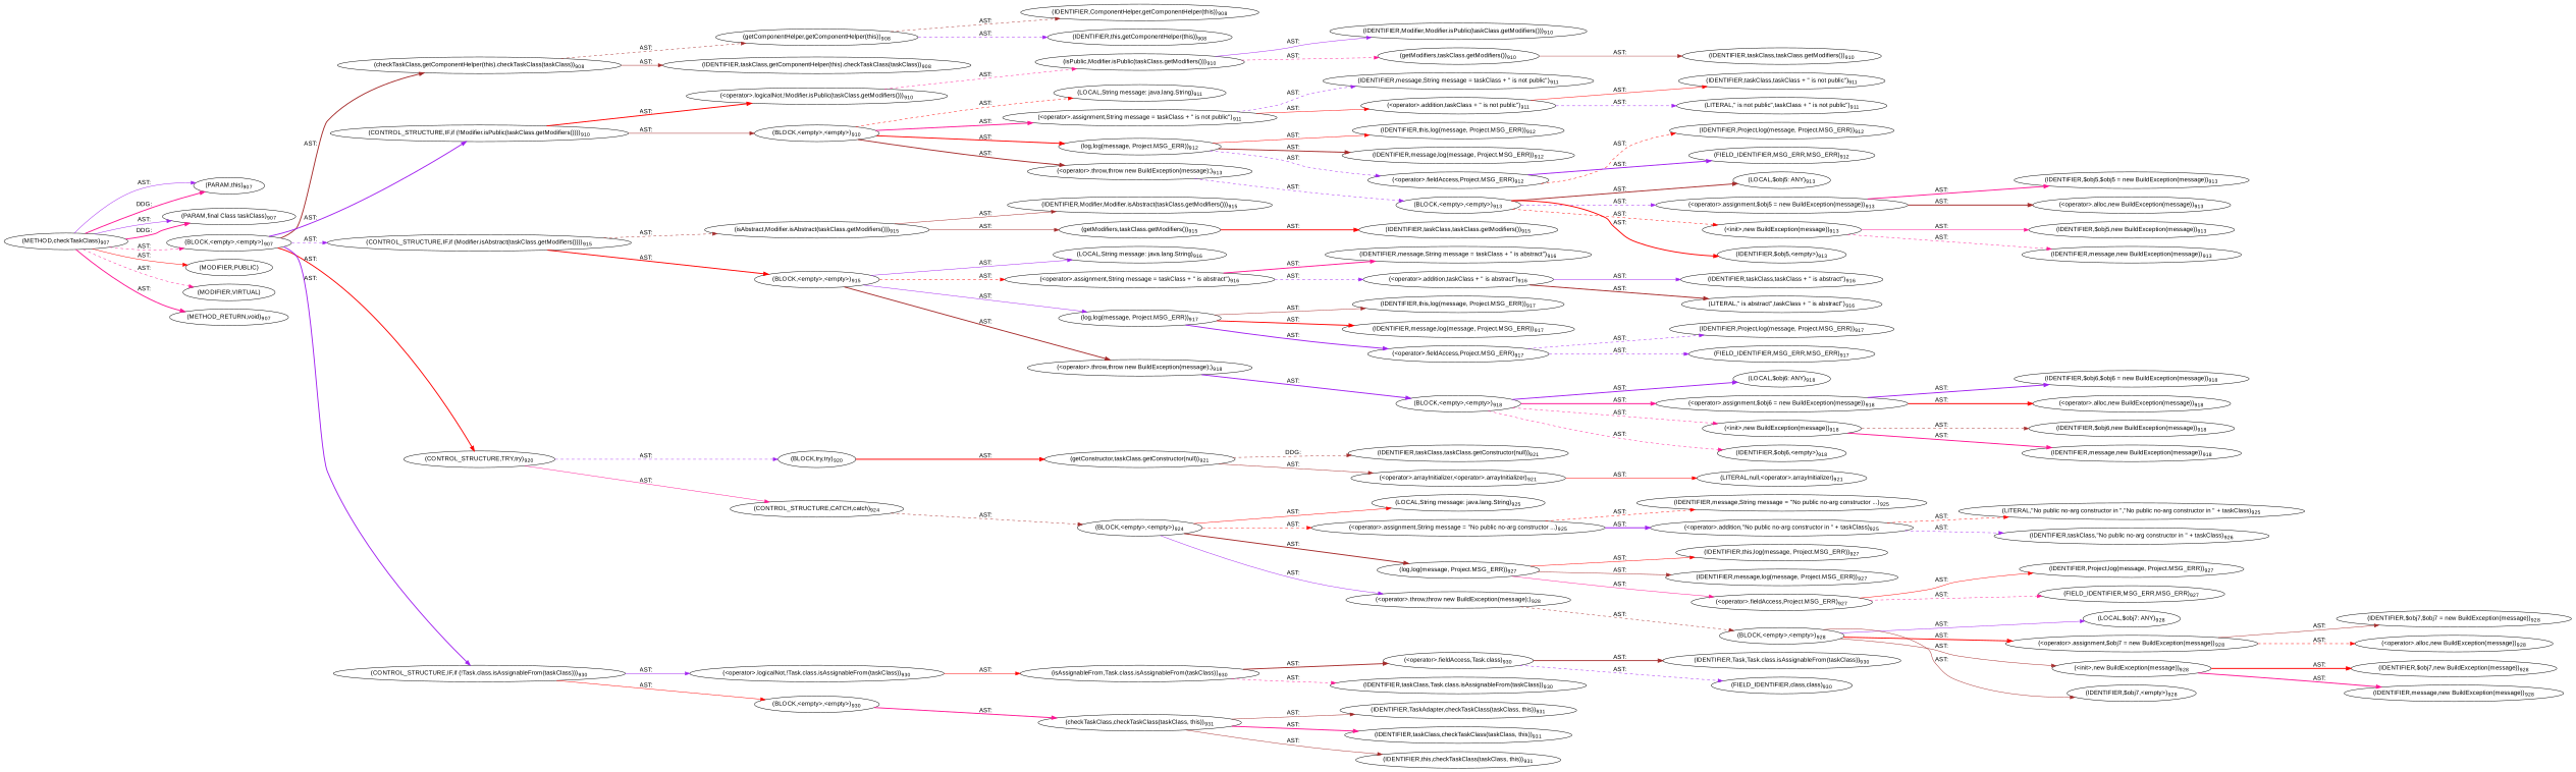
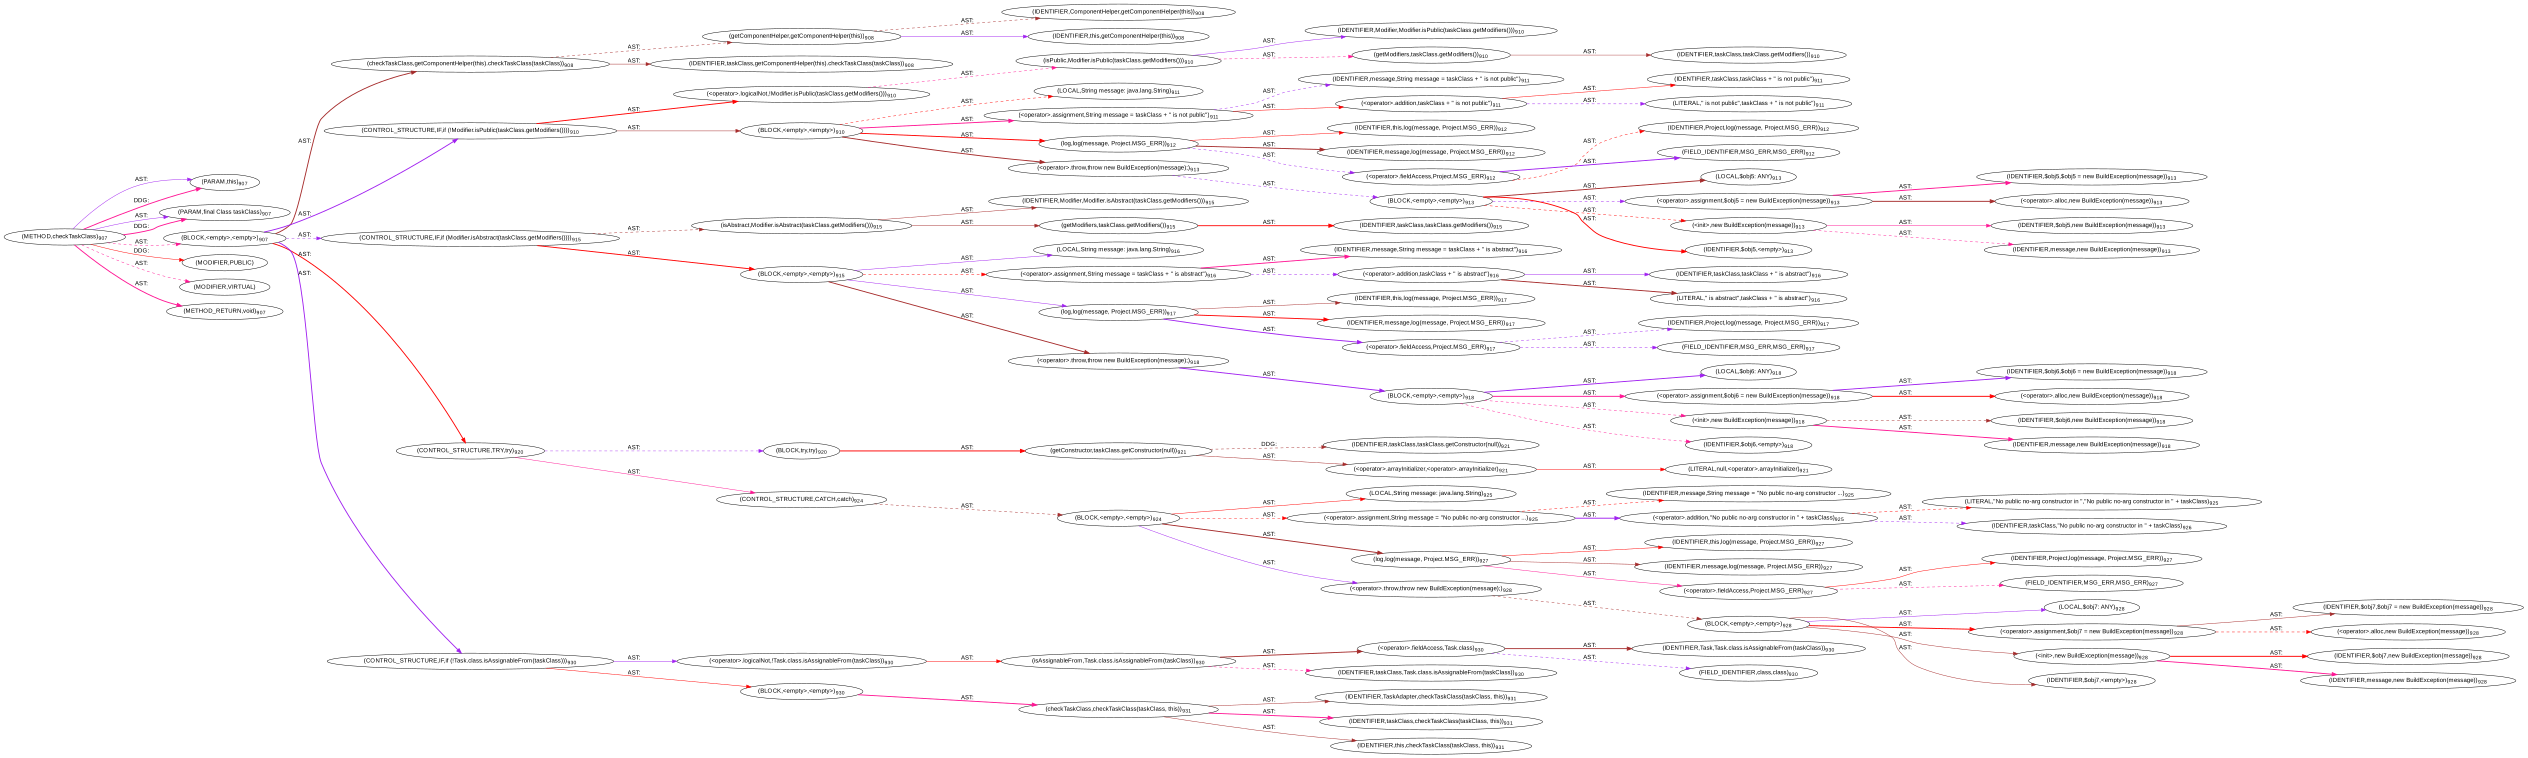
  digraph {
    fontname="Liberation Sans"
    rankdir=LR
    node [fontname="Liberation Sans"]
    edge [color=purple fontname="Liberation Sans" style=bold]
    n1 [label=<(METHOD,checkTaskClass)<SUB>907</SUB>>]
    n2 [label=<(PARAM,this)<SUB>907</SUB>>]
    n3 [label=<(PARAM,final Class taskClass)<SUB>907</SUB>>]
    n4 [label=<(BLOCK,&lt;empty&gt;,&lt;empty&gt;)<SUB>907</SUB>>]
    n5 [label=<(MODIFIER,PUBLIC)>]
    n6 [label=<(MODIFIER,VIRTUAL)>]
    n7 [label=<(METHOD_RETURN,void)<SUB>907</SUB>>]
    n8 [label=<(checkTaskClass,getComponentHelper(this).checkTaskClass(taskClass))<SUB>908</SUB>>]
    n9 [label=<(CONTROL_STRUCTURE,IF,if (!Modifier.isPublic(taskClass.getModifiers())))<SUB>910</SUB>>]
    n10 [label=<(CONTROL_STRUCTURE,IF,if (Modifier.isAbstract(taskClass.getModifiers())))<SUB>915</SUB>>]
    n11 [label=<(CONTROL_STRUCTURE,TRY,try)<SUB>920</SUB>>]
    n12 [label=<(CONTROL_STRUCTURE,IF,if (!Task.class.isAssignableFrom(taskClass)))<SUB>930</SUB>>]
    n13 [label=<(getComponentHelper,getComponentHelper(this))<SUB>908</SUB>>]
    n14 [label=<(IDENTIFIER,taskClass,getComponentHelper(this).checkTaskClass(taskClass))<SUB>908</SUB>>]
    n15 [label=<(&lt;operator&gt;.logicalNot,!Modifier.isPublic(taskClass.getModifiers()))<SUB>910</SUB>>]
    n16 [label=<(BLOCK,&lt;empty&gt;,&lt;empty&gt;)<SUB>910</SUB>>]
    n17 [label=<(isAbstract,Modifier.isAbstract(taskClass.getModifiers()))<SUB>915</SUB>>]
    n18 [label=<(BLOCK,&lt;empty&gt;,&lt;empty&gt;)<SUB>915</SUB>>]
    n19 [label=<(BLOCK,try,try)<SUB>920</SUB>>]
    n20 [label=<(CONTROL_STRUCTURE,CATCH,catch)<SUB>924</SUB>>]
    n21 [label=<(&lt;operator&gt;.logicalNot,!Task.class.isAssignableFrom(taskClass))<SUB>930</SUB>>]
    n22 [label=<(BLOCK,&lt;empty&gt;,&lt;empty&gt;)<SUB>930</SUB>>]
    n23 [label=<(IDENTIFIER,ComponentHelper,getComponentHelper(this))<SUB>908</SUB>>]
    n24 [label=<(IDENTIFIER,this,getComponentHelper(this))<SUB>908</SUB>>]
    n25 [label=<(isPublic,Modifier.isPublic(taskClass.getModifiers()))<SUB>910</SUB>>]
    n26 [label=<(LOCAL,String message: java.lang.String)<SUB>911</SUB>>]
    n27 [label=<(&lt;operator&gt;.assignment,String message = taskClass + &quot; is not public&quot;)<SUB>911</SUB>>]
    n28 [label=<(log,log(message, Project.MSG_ERR))<SUB>912</SUB>>]
    n29 [label=<(&lt;operator&gt;.throw,throw new BuildException(message);)<SUB>913</SUB>>]
    n30 [label=<(IDENTIFIER,Modifier,Modifier.isPublic(taskClass.getModifiers()))<SUB>910</SUB>>]
    n31 [label=<(getModifiers,taskClass.getModifiers())<SUB>910</SUB>>]
    n32 [label=<(IDENTIFIER,taskClass,taskClass.getModifiers())<SUB>910</SUB>>]
    n33 [label=<(IDENTIFIER,message,String message = taskClass + &quot; is not public&quot;)<SUB>911</SUB>>]
    n34 [label=<(&lt;operator&gt;.addition,taskClass + &quot; is not public&quot;)<SUB>911</SUB>>]
    n35 [label=<(IDENTIFIER,this,log(message, Project.MSG_ERR))<SUB>912</SUB>>]
    n36 [label=<(IDENTIFIER,message,log(message, Project.MSG_ERR))<SUB>912</SUB>>]
    n37 [label=<(&lt;operator&gt;.fieldAccess,Project.MSG_ERR)<SUB>912</SUB>>]
    n38 [label=<(BLOCK,&lt;empty&gt;,&lt;empty&gt;)<SUB>913</SUB>>]
    n39 [label=<(IDENTIFIER,taskClass,taskClass + &quot; is not public&quot;)<SUB>911</SUB>>]
    n40 [label=<(LITERAL,&quot; is not public&quot;,taskClass + &quot; is not public&quot;)<SUB>911</SUB>>]
    n41 [label=<(IDENTIFIER,Project,log(message, Project.MSG_ERR))<SUB>912</SUB>>]
    n42 [label=<(FIELD_IDENTIFIER,MSG_ERR,MSG_ERR)<SUB>912</SUB>>]
    n43 [label=<(LOCAL,$obj5: ANY)<SUB>913</SUB>>]
    n44 [label=<(&lt;operator&gt;.assignment,$obj5 = new BuildException(message))<SUB>913</SUB>>]
    n45 [label=<(&lt;init&gt;,new BuildException(message))<SUB>913</SUB>>]
    n46 [label=<(IDENTIFIER,$obj5,&lt;empty&gt;)<SUB>913</SUB>>]
    n47 [label=<(IDENTIFIER,$obj5,$obj5 = new BuildException(message))<SUB>913</SUB>>]
    n48 [label=<(&lt;operator&gt;.alloc,new BuildException(message))<SUB>913</SUB>>]
    n49 [label=<(IDENTIFIER,$obj5,new BuildException(message))<SUB>913</SUB>>]
    n50 [label=<(IDENTIFIER,message,new BuildException(message))<SUB>913</SUB>>]
    n51 [label=<(IDENTIFIER,Modifier,Modifier.isAbstract(taskClass.getModifiers()))<SUB>915</SUB>>]
    n52 [label=<(getModifiers,taskClass.getModifiers())<SUB>915</SUB>>]
    n53 [label=<(LOCAL,String message: java.lang.String)<SUB>916</SUB>>]
    n54 [label=<(&lt;operator&gt;.assignment,String message = taskClass + &quot; is abstract&quot;)<SUB>916</SUB>>]
    n55 [label=<(log,log(message, Project.MSG_ERR))<SUB>917</SUB>>]
    n56 [label=<(&lt;operator&gt;.throw,throw new BuildException(message);)<SUB>918</SUB>>]
    n57 [label=<(IDENTIFIER,taskClass,taskClass.getModifiers())<SUB>915</SUB>>]
    n58 [label=<(IDENTIFIER,message,String message = taskClass + &quot; is abstract&quot;)<SUB>916</SUB>>]
    n59 [label=<(&lt;operator&gt;.addition,taskClass + &quot; is abstract&quot;)<SUB>916</SUB>>]
    n60 [label=<(IDENTIFIER,this,log(message, Project.MSG_ERR))<SUB>917</SUB>>]
    n61 [label=<(IDENTIFIER,message,log(message, Project.MSG_ERR))<SUB>917</SUB>>]
    n62 [label=<(&lt;operator&gt;.fieldAccess,Project.MSG_ERR)<SUB>917</SUB>>]
    n63 [label=<(BLOCK,&lt;empty&gt;,&lt;empty&gt;)<SUB>918</SUB>>]
    n64 [label=<(IDENTIFIER,taskClass,taskClass + &quot; is abstract&quot;)<SUB>916</SUB>>]
    n65 [label=<(LITERAL,&quot; is abstract&quot;,taskClass + &quot; is abstract&quot;)<SUB>916</SUB>>]
    n66 [label=<(IDENTIFIER,Project,log(message, Project.MSG_ERR))<SUB>917</SUB>>]
    n67 [label=<(FIELD_IDENTIFIER,MSG_ERR,MSG_ERR)<SUB>917</SUB>>]
    n68 [label=<(LOCAL,$obj6: ANY)<SUB>918</SUB>>]
    n69 [label=<(&lt;operator&gt;.assignment,$obj6 = new BuildException(message))<SUB>918</SUB>>]
    n70 [label=<(&lt;init&gt;,new BuildException(message))<SUB>918</SUB>>]
    n71 [label=<(IDENTIFIER,$obj6,&lt;empty&gt;)<SUB>918</SUB>>]
    n72 [label=<(IDENTIFIER,$obj6,$obj6 = new BuildException(message))<SUB>918</SUB>>]
    n73 [label=<(&lt;operator&gt;.alloc,new BuildException(message))<SUB>918</SUB>>]
    n74 [label=<(IDENTIFIER,$obj6,new BuildException(message))<SUB>918</SUB>>]
    n75 [label=<(IDENTIFIER,message,new BuildException(message))<SUB>918</SUB>>]
    n76 [label=<(getConstructor,taskClass.getConstructor(null))<SUB>921</SUB>>]
    n77 [label=<(BLOCK,&lt;empty&gt;,&lt;empty&gt;)<SUB>924</SUB>>]
    n78 [label=<(IDENTIFIER,taskClass,taskClass.getConstructor(null))<SUB>921</SUB>>]
    n79 [label=<(&lt;operator&gt;.arrayInitializer,&lt;operator&gt;.arrayInitializer)<SUB>921</SUB>>]
    n80 [label=<(LITERAL,null,&lt;operator&gt;.arrayInitializer)<SUB>921</SUB>>]
    n81 [label=<(LOCAL,String message: java.lang.String)<SUB>925</SUB>>]
    n82 [label=<(&lt;operator&gt;.assignment,String message = &quot;No public no-arg constructor ...)<SUB>925</SUB>>]
    n83 [label=<(log,log(message, Project.MSG_ERR))<SUB>927</SUB>>]
    n84 [label=<(&lt;operator&gt;.throw,throw new BuildException(message);)<SUB>928</SUB>>]
    n85 [label=<(IDENTIFIER,message,String message = &quot;No public no-arg constructor ...)<SUB>925</SUB>>]
    n86 [label=<(&lt;operator&gt;.addition,&quot;No public no-arg constructor in &quot; + taskClass)<SUB>925</SUB>>]
    n87 [label=<(IDENTIFIER,this,log(message, Project.MSG_ERR))<SUB>927</SUB>>]
    n88 [label=<(IDENTIFIER,message,log(message, Project.MSG_ERR))<SUB>927</SUB>>]
    n89 [label=<(&lt;operator&gt;.fieldAccess,Project.MSG_ERR)<SUB>927</SUB>>]
    n90 [label=<(BLOCK,&lt;empty&gt;,&lt;empty&gt;)<SUB>928</SUB>>]
    n91 [label=<(LITERAL,&quot;No public no-arg constructor in &quot;,&quot;No public no-arg constructor in &quot; + taskClass)<SUB>925</SUB>>]
    n92 [label=<(IDENTIFIER,taskClass,&quot;No public no-arg constructor in &quot; + taskClass)<SUB>926</SUB>>]
    n93 [label=<(IDENTIFIER,Project,log(message, Project.MSG_ERR))<SUB>927</SUB>>]
    n94 [label=<(FIELD_IDENTIFIER,MSG_ERR,MSG_ERR)<SUB>927</SUB>>]
    n95 [label=<(LOCAL,$obj7: ANY)<SUB>928</SUB>>]
    n96 [label=<(&lt;operator&gt;.assignment,$obj7 = new BuildException(message))<SUB>928</SUB>>]
    n97 [label=<(&lt;init&gt;,new BuildException(message))<SUB>928</SUB>>]
    n98 [label=<(IDENTIFIER,$obj7,&lt;empty&gt;)<SUB>928</SUB>>]
    n99 [label=<(IDENTIFIER,$obj7,$obj7 = new BuildException(message))<SUB>928</SUB>>]
    n100 [label=<(&lt;operator&gt;.alloc,new BuildException(message))<SUB>928</SUB>>]
    n101 [label=<(IDENTIFIER,$obj7,new BuildException(message))<SUB>928</SUB>>]
    n102 [label=<(IDENTIFIER,message,new BuildException(message))<SUB>928</SUB>>]
    n103 [label=<(isAssignableFrom,Task.class.isAssignableFrom(taskClass))<SUB>930</SUB>>]
    n104 [label=<(checkTaskClass,checkTaskClass(taskClass, this))<SUB>931</SUB>>]
    n105 [label=<(&lt;operator&gt;.fieldAccess,Task.class)<SUB>930</SUB>>]
    n106 [label=<(IDENTIFIER,taskClass,Task.class.isAssignableFrom(taskClass))<SUB>930</SUB>>]
    n107 [label=<(IDENTIFIER,Task,Task.class.isAssignableFrom(taskClass))<SUB>930</SUB>>]
    n108 [label=<(FIELD_IDENTIFIER,class,class)<SUB>930</SUB>>]
    n109 [label=<(IDENTIFIER,TaskAdapter,checkTaskClass(taskClass, this))<SUB>931</SUB>>]
    n110 [label=<(IDENTIFIER,taskClass,checkTaskClass(taskClass, this))<SUB>931</SUB>>]
    n111 [label=<(IDENTIFIER,this,checkTaskClass(taskClass, this))<SUB>931</SUB>>]
    n1 -> n2 [label="AST: " style=solid]
    n1 -> n2 [color=deeppink label="DDG: "]
    n1 -> n3 [label="AST: " style=solid]
    n1 -> n3 [color=deeppink label="DDG: "]
    n1 -> n4 [color=deeppink label="AST: " style=dashed]
-   n1 -> n5 [color=red label="AST: " style=solid]
+   n1 -> n5 [color=red label="DDG: " style=solid]
    n1 -> n6 [color=deeppink label="AST: " style=dashed]
    n1 -> n7 [color=deeppink label="AST: "]
    n4 -> n8 [color=brown label="AST: "]
    n4 -> n9 [label="AST: "]
    n4 -> n10 [label="AST: " style=dashed]
    n4 -> n11 [color=red label="AST: "]
    n4 -> n12 [label="AST: "]
    n8 -> n13 [color=brown label="AST: " style=dashed]
    n8 -> n14 [color=brown label="AST: " style=solid]
    n9 -> n15 [color=red label="AST: "]
    n9 -> n16 [color=brown label="AST: " style=solid]
    n10 -> n17 [color=brown label="AST: " style=dashed]
    n10 -> n18 [color=red label="AST: "]
    n11 -> n19 [label="AST: " style=dashed]
    n11 -> n20 [color=deeppink label="AST: " style=solid]
    n12 -> n21 [label="AST: " style=solid]
    n12 -> n22 [color=red label="AST: " style=solid]
    n13 -> n23 [color=brown label="AST: " style=dashed]
-   n13 -> n24 [label="AST: " style=dashed]
+   n13 -> n24 [label="AST: " style=solid]
    n15 -> n25 [color=deeppink label="AST: " style=dashed]
    n16 -> n26 [color=red label="AST: " style=dashed]
    n16 -> n27 [color=deeppink label="AST: "]
    n16 -> n28 [color=red label="AST: "]
    n16 -> n29 [color=brown label="AST: "]
    n17 -> n51 [color=brown label="AST: " style=solid]
    n17 -> n52 [color=brown label="AST: " style=solid]
    n18 -> n53 [label="AST: " style=solid]
    n18 -> n54 [color=red label="AST: " style=dashed]
    n18 -> n55 [label="AST: " style=solid]
    n18 -> n56 [color=brown label="AST: "]
    n19 -> n76 [color=red label="AST: "]
    n20 -> n77 [color=brown label="AST: " style=dashed]
    n21 -> n103 [color=red label="AST: " style=solid]
    n22 -> n104 [color=deeppink label="AST: "]
    n25 -> n30 [label="AST: " style=solid]
    n25 -> n31 [color=deeppink label="AST: " style=dashed]
    n27 -> n33 [label="AST: " style=dashed]
    n27 -> n34 [color=red label="AST: " style=solid]
    n28 -> n35 [color=red label="AST: " style=solid]
    n28 -> n36 [color=brown label="AST: "]
    n28 -> n37 [label="AST: " style=dashed]
    n29 -> n38 [label="AST: " style=dashed]
    n31 -> n32 [color=brown label="AST: " style=solid]
    n34 -> n39 [color=red label="AST: " style=solid]
    n34 -> n40 [label="AST: " style=dashed]
    n37 -> n41 [color=red label="AST: " style=dashed]
    n37 -> n42 [label="AST: "]
    n38 -> n43 [color=brown label="AST: "]
    n38 -> n44 [label="AST: " style=dashed]
    n38 -> n45 [color=red label="AST: " style=dashed]
    n38 -> n46 [color=red label="AST: "]
    n44 -> n47 [color=deeppink label="AST: "]
    n44 -> n48 [color=brown label="AST: "]
    n45 -> n49 [color=deeppink label="AST: " style=solid]
    n45 -> n50 [color=deeppink label="AST: " style=dashed]
    n52 -> n57 [color=red label="AST: "]
    n54 -> n58 [color=deeppink label="AST: "]
    n54 -> n59 [label="AST: " style=dashed]
    n55 -> n60 [color=brown label="AST: " style=solid]
    n55 -> n61 [color=red label="AST: "]
    n55 -> n62 [label="AST: "]
    n56 -> n63 [label="AST: "]
    n59 -> n64 [label="AST: " style=solid]
    n59 -> n65 [color=brown label="AST: "]
    n62 -> n66 [label="AST: " style=dashed]
    n62 -> n67 [label="AST: " style=dashed]
    n63 -> n68 [label="AST: "]
    n63 -> n69 [color=deeppink label="AST: "]
    n63 -> n70 [color=deeppink label="AST: " style=dashed]
    n63 -> n71 [color=deeppink label="AST: " style=dashed]
    n69 -> n72 [label="AST: "]
    n69 -> n73 [color=red label="AST: "]
    n70 -> n74 [color=brown label="AST: " style=dashed]
    n70 -> n75 [color=deeppink label="AST: "]
    n76 -> n78 [color=brown label="DDG: " style=dashed]
    n76 -> n79 [color=brown label="AST: " style=solid]
    n77 -> n81 [color=red label="AST: " style=solid]
    n77 -> n82 [color=red label="AST: " style=dashed]
    n77 -> n83 [color=brown label="AST: "]
    n77 -> n84 [label="AST: " style=solid]
    n79 -> n80 [color=red label="AST: " style=solid]
    n82 -> n85 [color=red label="AST: " style=dashed]
    n82 -> n86 [label="AST: "]
    n83 -> n87 [color=red label="AST: " style=solid]
    n83 -> n88 [color=brown label="AST: " style=solid]
    n83 -> n89 [color=deeppink label="AST: " style=solid]
    n84 -> n90 [color=brown label="AST: " style=dashed]
    n86 -> n91 [color=red label="AST: " style=dashed]
    n86 -> n92 [label="AST: " style=dashed]
    n89 -> n93 [color=red label="AST: " style=solid]
    n89 -> n94 [color=deeppink label="AST: " style=dashed]
    n90 -> n95 [label="AST: " style=solid]
    n90 -> n96 [color=red label="AST: "]
    n90 -> n97 [color=brown label="AST: " style=solid]
    n90 -> n98 [color=brown label="AST: " style=solid]
    n96 -> n99 [color=brown label="AST: " style=solid]
    n96 -> n100 [color=red label="AST: " style=dashed]
    n97 -> n101 [color=red label="AST: "]
    n97 -> n102 [color=deeppink label="AST: "]
    n103 -> n105 [color=brown label="AST: "]
    n103 -> n106 [color=deeppink label="AST: " style=dashed]
    n104 -> n109 [color=brown label="AST: " style=solid]
    n104 -> n110 [color=deeppink label="AST: "]
    n104 -> n111 [color=brown label="AST: " style=solid]
    n105 -> n107 [color=brown label="AST: "]
    n105 -> n108 [label="AST: " style=dashed]
  }
